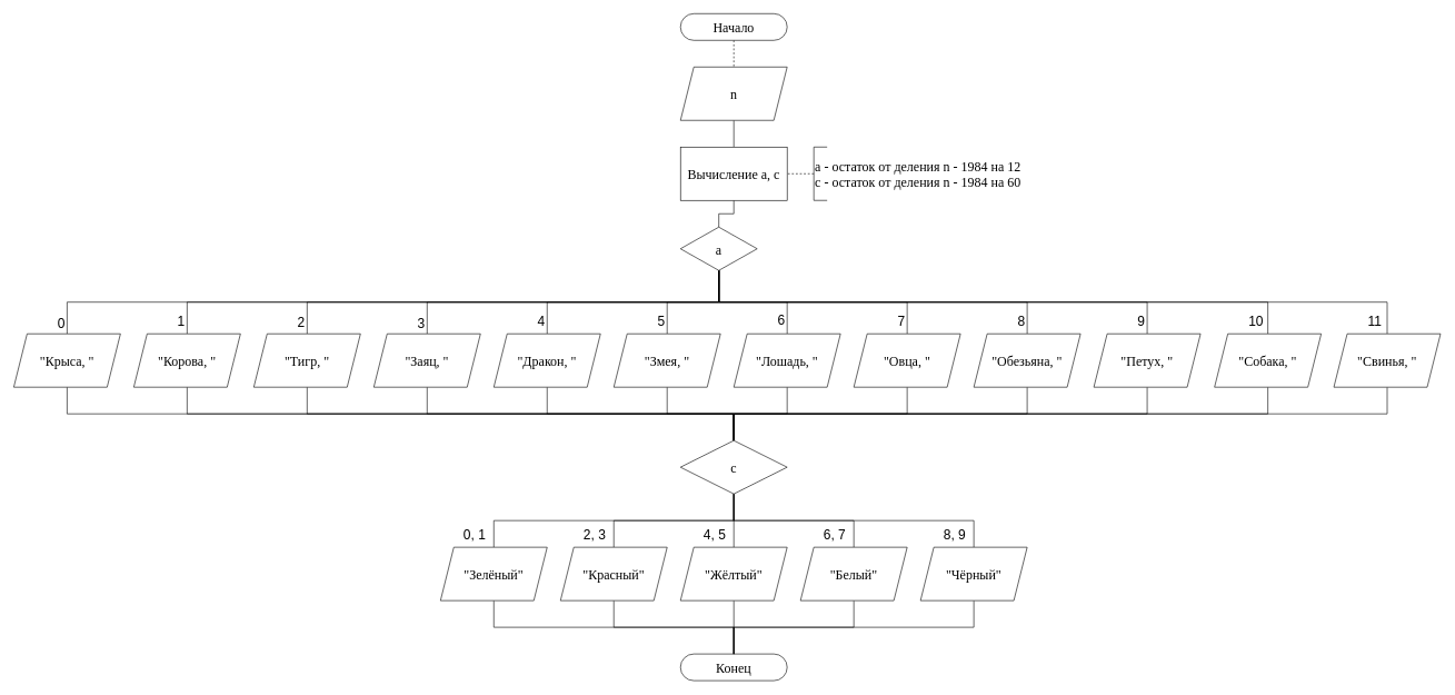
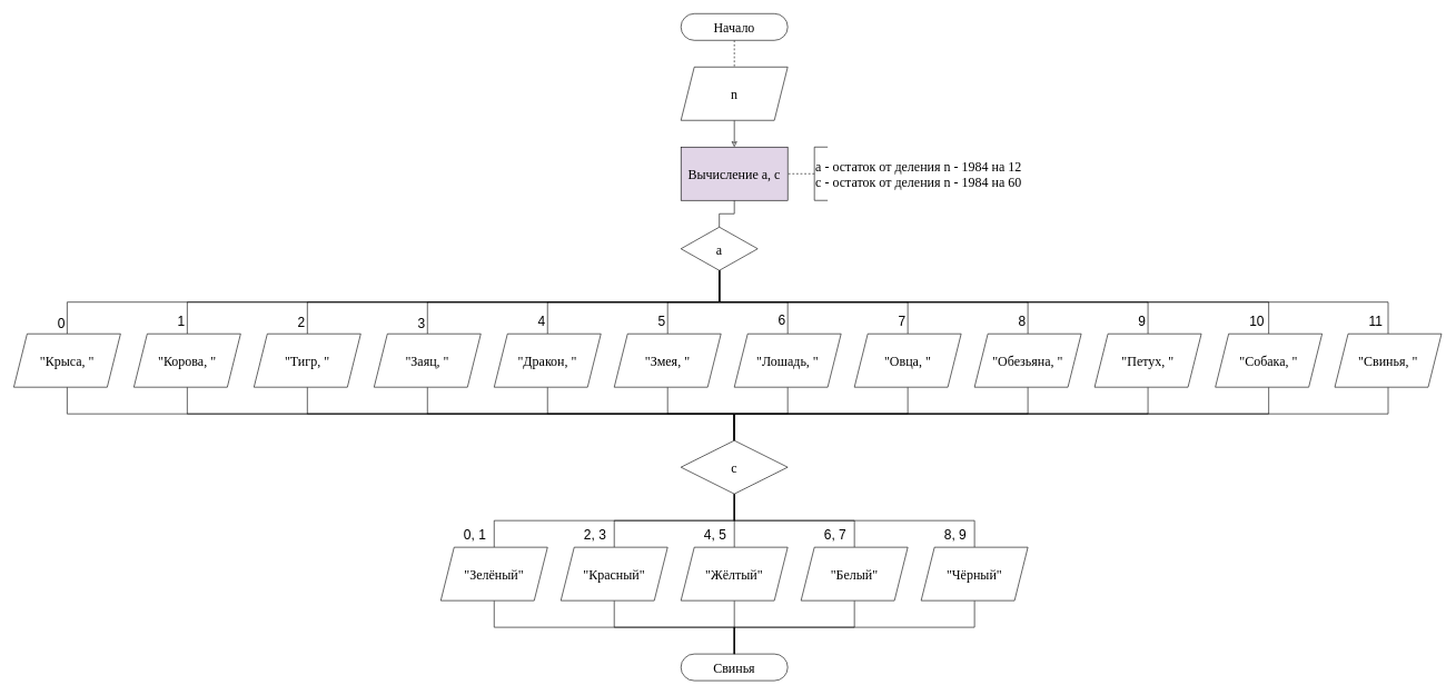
  <mxCell id="0" />
  <mxCell id="1" parent="0" />
  <mxCell id="2" value="" style="edgeStyle=orthogonalEdgeStyle;rounded=0;orthogonalLoop=1;jettySize=auto;html=1;endArrow=none;endFill=0;fontFamily=Times New Roman;fontSize=20;dashed=1;" parent="1" source="3" target="5" edge="1"><mxGeometry relative="1" as="geometry" /></mxCell>
  <mxCell id="3" value="Начало" style="rounded=1;whiteSpace=wrap;html=1;arcSize=50;fontFamily=Times New Roman;fontSize=20;" parent="1" vertex="1"><mxGeometry x="1020" y="20" width="160" height="40" as="geometry" /></mxCell>
- <mxCell id="4" value="" style="edgeStyle=orthogonalEdgeStyle;rounded=0;orthogonalLoop=1;jettySize=auto;html=1;endArrow=none;endFill=0;fontFamily=Times New Roman;fontSize=20;" parent="1" source="5" target="33" edge="1"><mxGeometry relative="1" as="geometry" /></mxCell>
+ <mxCell id="4" value="" style="edgeStyle=orthogonalEdgeStyle;rounded=0;orthogonalLoop=1;jettySize=auto;html=1;endArrow=classic;endFill=0;fontFamily=Times New Roman;fontSize=20;" parent="1" source="5" target="33" edge="1"><mxGeometry relative="1" as="geometry" /></mxCell>
  <mxCell id="5" value="n" style="shape=parallelogram;perimeter=parallelogramPerimeter;whiteSpace=wrap;html=1;fixedSize=1;fontFamily=Times New Roman;fontSize=20;" parent="1" vertex="1"><mxGeometry x="1020" y="100" width="160" height="80" as="geometry" /></mxCell>
  <mxCell id="6" value="" style="edgeStyle=orthogonalEdgeStyle;rounded=0;orthogonalLoop=1;jettySize=auto;html=1;endArrow=none;endFill=0;fontSize=20;" parent="1" source="30" target="41" edge="1"><mxGeometry relative="1" as="geometry" /></mxCell>
  <mxCell id="7" value="6" style="edgeLabel;html=1;align=center;verticalAlign=middle;resizable=0;points=[];fontSize=20;" parent="6" vertex="1" connectable="0"><mxGeometry x="0.861" relative="1" as="geometry"><mxPoint x="-10" y="-8" as="offset" /></mxGeometry></mxCell>
  <mxCell id="8" style="edgeStyle=orthogonalEdgeStyle;rounded=0;orthogonalLoop=1;jettySize=auto;html=1;endArrow=none;endFill=0;fontSize=20;" parent="1" source="30" target="39" edge="1"><mxGeometry relative="1" as="geometry" /></mxCell>
  <mxCell id="9" value="5" style="edgeLabel;html=1;align=center;verticalAlign=middle;resizable=0;points=[];fontSize=20;" parent="8" vertex="1" connectable="0"><mxGeometry x="0.899" relative="1" as="geometry"><mxPoint x="-10" y="-11" as="offset" /></mxGeometry></mxCell>
  <mxCell id="10" style="edgeStyle=orthogonalEdgeStyle;rounded=0;orthogonalLoop=1;jettySize=auto;html=1;endArrow=none;endFill=0;entryX=0.5;entryY=0;entryDx=0;entryDy=0;exitX=0.5;exitY=1;exitDx=0;exitDy=0;fontSize=20;" parent="1" source="30" target="37" edge="1"><mxGeometry relative="1" as="geometry" /></mxCell>
  <mxCell id="11" value="4" style="edgeLabel;html=1;align=center;verticalAlign=middle;resizable=0;points=[];fontSize=20;" parent="10" vertex="1" connectable="0"><mxGeometry x="0.952" relative="1" as="geometry"><mxPoint x="-10" y="-11" as="offset" /></mxGeometry></mxCell>
  <mxCell id="12" style="edgeStyle=orthogonalEdgeStyle;rounded=0;orthogonalLoop=1;jettySize=auto;html=1;exitX=0.5;exitY=1;exitDx=0;exitDy=0;entryX=0.5;entryY=0;entryDx=0;entryDy=0;endArrow=none;endFill=0;fontSize=20;" parent="1" source="30" target="49" edge="1"><mxGeometry relative="1" as="geometry" /></mxCell>
  <mxCell id="13" value="3" style="edgeLabel;html=1;align=center;verticalAlign=middle;resizable=0;points=[];fontSize=20;" parent="12" vertex="1" connectable="0"><mxGeometry x="0.904" relative="1" as="geometry"><mxPoint x="-10" y="8" as="offset" /></mxGeometry></mxCell>
  <mxCell id="14" style="edgeStyle=orthogonalEdgeStyle;rounded=0;orthogonalLoop=1;jettySize=auto;html=1;entryX=0.5;entryY=0;entryDx=0;entryDy=0;endArrow=none;endFill=0;exitX=0.5;exitY=1;exitDx=0;exitDy=0;fontSize=20;" parent="1" source="30" target="51" edge="1"><mxGeometry relative="1" as="geometry" /></mxCell>
  <mxCell id="15" value="2" style="edgeLabel;html=1;align=center;verticalAlign=middle;resizable=0;points=[];fontSize=20;" parent="14" vertex="1" connectable="0"><mxGeometry x="0.97" y="-2" relative="1" as="geometry"><mxPoint x="-8" y="-8" as="offset" /></mxGeometry></mxCell>
  <mxCell id="16" style="edgeStyle=orthogonalEdgeStyle;rounded=0;orthogonalLoop=1;jettySize=auto;html=1;entryX=0.5;entryY=0;entryDx=0;entryDy=0;endArrow=none;endFill=0;exitX=0.5;exitY=1;exitDx=0;exitDy=0;fontSize=20;" parent="1" source="30" target="55" edge="1"><mxGeometry relative="1" as="geometry" /></mxCell>
  <mxCell id="17" value="1" style="edgeLabel;html=1;align=center;verticalAlign=middle;resizable=0;points=[];fontSize=20;" parent="16" vertex="1" connectable="0"><mxGeometry x="0.975" relative="1" as="geometry"><mxPoint x="-10" y="-8" as="offset" /></mxGeometry></mxCell>
  <mxCell id="18" style="edgeStyle=orthogonalEdgeStyle;rounded=0;orthogonalLoop=1;jettySize=auto;html=1;entryX=0.5;entryY=0;entryDx=0;entryDy=0;endArrow=none;endFill=0;exitX=0.5;exitY=1;exitDx=0;exitDy=0;fontSize=20;" parent="1" source="30" target="59" edge="1"><mxGeometry relative="1" as="geometry" /></mxCell>
  <mxCell id="19" value="0" style="edgeLabel;html=1;align=center;verticalAlign=middle;resizable=0;points=[];fontSize=20;" parent="18" vertex="1" connectable="0"><mxGeometry x="0.953" y="-1" relative="1" as="geometry"><mxPoint x="-9" y="8" as="offset" /></mxGeometry></mxCell>
  <mxCell id="20" style="edgeStyle=orthogonalEdgeStyle;rounded=0;orthogonalLoop=1;jettySize=auto;html=1;entryX=0.5;entryY=0;entryDx=0;entryDy=0;endArrow=none;endFill=0;exitX=0.5;exitY=1;exitDx=0;exitDy=0;fontSize=20;" parent="1" source="30" target="43" edge="1"><mxGeometry relative="1" as="geometry" /></mxCell>
  <mxCell id="21" value="7" style="edgeLabel;html=1;align=center;verticalAlign=middle;resizable=0;points=[];fontSize=20;" parent="20" vertex="1" connectable="0"><mxGeometry x="0.945" y="1" relative="1" as="geometry"><mxPoint x="-11" y="-10" as="offset" /></mxGeometry></mxCell>
  <mxCell id="22" style="edgeStyle=orthogonalEdgeStyle;rounded=0;orthogonalLoop=1;jettySize=auto;html=1;entryX=0.5;entryY=0;entryDx=0;entryDy=0;endArrow=none;endFill=0;exitX=0.5;exitY=1;exitDx=0;exitDy=0;fontSize=20;" parent="1" source="30" target="45" edge="1"><mxGeometry relative="1" as="geometry" /></mxCell>
  <mxCell id="23" value="8" style="edgeLabel;html=1;align=center;verticalAlign=middle;resizable=0;points=[];fontSize=20;" parent="22" vertex="1" connectable="0"><mxGeometry x="0.969" y="2" relative="1" as="geometry"><mxPoint x="-12" y="-11" as="offset" /></mxGeometry></mxCell>
  <mxCell id="24" style="edgeStyle=orthogonalEdgeStyle;rounded=0;orthogonalLoop=1;jettySize=auto;html=1;entryX=0.5;entryY=0;entryDx=0;entryDy=0;endArrow=none;endFill=0;exitX=0.5;exitY=1;exitDx=0;exitDy=0;fontSize=20;" parent="1" source="30" target="47" edge="1"><mxGeometry relative="1" as="geometry" /></mxCell>
  <mxCell id="25" value="9" style="edgeLabel;html=1;align=center;verticalAlign=middle;resizable=0;points=[];fontSize=20;" parent="24" vertex="1" connectable="0"><mxGeometry x="0.971" relative="1" as="geometry"><mxPoint x="-10" y="-9" as="offset" /></mxGeometry></mxCell>
  <mxCell id="26" style="edgeStyle=orthogonalEdgeStyle;rounded=0;orthogonalLoop=1;jettySize=auto;html=1;entryX=0.5;entryY=0;entryDx=0;entryDy=0;endArrow=none;endFill=0;exitX=0.5;exitY=1;exitDx=0;exitDy=0;fontSize=20;" parent="1" source="30" target="53" edge="1"><mxGeometry relative="1" as="geometry" /></mxCell>
  <mxCell id="27" value="10" style="edgeLabel;html=1;align=center;verticalAlign=middle;resizable=0;points=[];fontSize=20;" parent="26" vertex="1" connectable="0"><mxGeometry x="0.976" y="-1" relative="1" as="geometry"><mxPoint x="-18" y="-8" as="offset" /></mxGeometry></mxCell>
  <mxCell id="28" style="edgeStyle=orthogonalEdgeStyle;rounded=0;orthogonalLoop=1;jettySize=auto;html=1;entryX=0.5;entryY=0;entryDx=0;entryDy=0;endArrow=none;endFill=0;exitX=0.5;exitY=1;exitDx=0;exitDy=0;fontSize=20;" parent="1" source="30" target="57" edge="1"><mxGeometry relative="1" as="geometry" /></mxCell>
  <mxCell id="29" value="11" style="edgeLabel;html=1;align=center;verticalAlign=middle;resizable=0;points=[];fontSize=20;" parent="28" vertex="1" connectable="0"><mxGeometry x="0.981" y="2" relative="1" as="geometry"><mxPoint x="-22" y="-9" as="offset" /></mxGeometry></mxCell>
  <mxCell id="30" value="a" style="rhombus;whiteSpace=wrap;html=1;fontFamily=Times New Roman;fontSize=20;" parent="1" vertex="1"><mxGeometry x="1020" y="340" width="115" height="65" as="geometry" /></mxCell>
- <mxCell id="31" value="Конец" style="rounded=1;whiteSpace=wrap;html=1;arcSize=50;fontFamily=Times New Roman;fontSize=20;" parent="1" vertex="1"><mxGeometry x="1020" y="980" width="160" height="40" as="geometry" /></mxCell>
+ <mxCell id="31" value="Свинья" style="rounded=1;whiteSpace=wrap;html=1;arcSize=50;fontFamily=Times New Roman;fontSize=20;" parent="1" vertex="1"><mxGeometry x="1020" y="980" width="160" height="40" as="geometry" /></mxCell>
  <mxCell id="32" value="" style="edgeStyle=orthogonalEdgeStyle;rounded=0;orthogonalLoop=1;jettySize=auto;html=1;endArrow=none;endFill=0;fontFamily=Times New Roman;fontSize=20;" parent="1" source="33" target="30" edge="1"><mxGeometry relative="1" as="geometry" /></mxCell>
- <mxCell id="33" value="Вычисление a, c" style="rounded=0;whiteSpace=wrap;html=1;fontSize=20;fontFamily=Times New Roman;" parent="1" vertex="1"><mxGeometry x="1020" y="220" width="160" height="80" as="geometry" /></mxCell>
+ <mxCell id="33" value="Вычисление a, c" style="rounded=0;whiteSpace=wrap;html=1;fontSize=20;fontFamily=Times New Roman;fillColor=#e1d5e7;" parent="1" vertex="1"><mxGeometry x="1020" y="220" width="160" height="80" as="geometry" /></mxCell>
  <mxCell id="34" value="" style="edgeStyle=orthogonalEdgeStyle;rounded=0;orthogonalLoop=1;jettySize=auto;html=1;fontSize=20;endArrow=none;endFill=0;dashed=1;fontFamily=Times New Roman;" parent="1" source="35" target="33" edge="1"><mxGeometry relative="1" as="geometry" /></mxCell>
  <mxCell id="35" value="&lt;div style=&quot;text-align: center; font-size: 20px;&quot;&gt;&lt;font style=&quot;font-size: 20px;&quot;&gt;a - остаток от деления n - 1984 на 12&lt;/font&gt;&lt;/div&gt;&lt;div style=&quot;text-align: center; font-size: 20px;&quot;&gt;&lt;div style=&quot;font-size: 20px;&quot;&gt;&lt;font style=&quot;font-size: 20px;&quot;&gt;с - остаток от деления n - 1984 на 60&lt;/font&gt;&lt;/div&gt;&lt;/div&gt;" style="strokeWidth=1;html=1;shape=mxgraph.flowchart.annotation_1;align=left;pointerEvents=1;fontSize=20;spacing=2;fontFamily=Times New Roman;" parent="1" vertex="1"><mxGeometry x="1220" y="220" width="20" height="80" as="geometry" /></mxCell>
  <mxCell id="36" style="edgeStyle=orthogonalEdgeStyle;rounded=0;orthogonalLoop=1;jettySize=auto;html=1;entryX=0.5;entryY=0;entryDx=0;entryDy=0;fontSize=20;endArrow=none;endFill=0;exitX=0.5;exitY=1;exitDx=0;exitDy=0;" parent="1" source="37" target="70" edge="1"><mxGeometry relative="1" as="geometry" /></mxCell>
  <mxCell id="37" value="&quot;Дракон, &quot;" style="shape=parallelogram;perimeter=parallelogramPerimeter;whiteSpace=wrap;html=1;fixedSize=1;fontFamily=Times New Roman;fontSize=20;" parent="1" vertex="1"><mxGeometry y="500" width="160" height="80" as="geometry" x="740" /></mxCell>
  <mxCell id="38" style="edgeStyle=orthogonalEdgeStyle;rounded=0;orthogonalLoop=1;jettySize=auto;html=1;fontSize=20;endArrow=none;endFill=0;exitX=0.5;exitY=1;exitDx=0;exitDy=0;" parent="1" source="39" edge="1"><mxGeometry relative="1" as="geometry"><mxPoint x="1100" y="640" as="targetPoint" /><Array as="points"><mxPoint x="1000" y="620" /><mxPoint x="1100" y="620" /></Array></mxGeometry></mxCell>
  <mxCell id="39" value="&quot;Змея, &quot;" style="shape=parallelogram;perimeter=parallelogramPerimeter;whiteSpace=wrap;html=1;fixedSize=1;fontFamily=Times New Roman;fontSize=20;" parent="1" vertex="1"><mxGeometry x="920" y="500" width="160" height="80" as="geometry" /></mxCell>
  <mxCell id="40" style="edgeStyle=orthogonalEdgeStyle;rounded=0;orthogonalLoop=1;jettySize=auto;html=1;entryX=0.5;entryY=0;entryDx=0;entryDy=0;fontSize=20;endArrow=none;endFill=0;" parent="1" source="41" target="70" edge="1"><mxGeometry relative="1" as="geometry" /></mxCell>
  <mxCell id="41" value="&quot;Лошадь, &quot;" style="shape=parallelogram;perimeter=parallelogramPerimeter;whiteSpace=wrap;html=1;fixedSize=1;fontFamily=Times New Roman;fontSize=20;" parent="1" vertex="1"><mxGeometry x="1100" y="500" width="160" height="80" as="geometry" /></mxCell>
  <mxCell id="42" style="edgeStyle=orthogonalEdgeStyle;rounded=0;orthogonalLoop=1;jettySize=auto;html=1;entryX=0.5;entryY=0;entryDx=0;entryDy=0;fontSize=20;endArrow=none;endFill=0;exitX=0.5;exitY=1;exitDx=0;exitDy=0;" parent="1" source="43" target="70" edge="1"><mxGeometry relative="1" as="geometry" /></mxCell>
  <mxCell id="43" value="&quot;Овца, &quot;" style="shape=parallelogram;perimeter=parallelogramPerimeter;whiteSpace=wrap;html=1;fixedSize=1;fontFamily=Times New Roman;fontSize=20;" parent="1" vertex="1"><mxGeometry x="1280" y="500" width="160" height="80" as="geometry" /></mxCell>
  <mxCell id="44" style="edgeStyle=orthogonalEdgeStyle;rounded=0;orthogonalLoop=1;jettySize=auto;html=1;entryX=0.5;entryY=0;entryDx=0;entryDy=0;fontSize=20;endArrow=none;endFill=0;exitX=0.5;exitY=1;exitDx=0;exitDy=0;exitPerimeter=0;" parent="1" source="45" target="70" edge="1"><mxGeometry relative="1" as="geometry" /></mxCell>
  <mxCell id="45" value="&quot;Обезьяна, &quot;" style="shape=parallelogram;perimeter=parallelogramPerimeter;whiteSpace=wrap;html=1;fixedSize=1;fontFamily=Times New Roman;fontSize=20;" parent="1" vertex="1"><mxGeometry x="1460" y="500" width="160" height="80" as="geometry" /></mxCell>
  <mxCell id="46" style="edgeStyle=orthogonalEdgeStyle;rounded=0;orthogonalLoop=1;jettySize=auto;html=1;fontSize=20;endArrow=none;endFill=0;exitX=0.5;exitY=1;exitDx=0;exitDy=0;" parent="1" source="47" target="70" edge="1"><mxGeometry relative="1" as="geometry" /></mxCell>
  <mxCell id="47" value="&quot;Петух, &quot;" style="shape=parallelogram;perimeter=parallelogramPerimeter;whiteSpace=wrap;html=1;fixedSize=1;fontFamily=Times New Roman;fontSize=20;" parent="1" vertex="1"><mxGeometry x="1640" y="500" width="160" height="80" as="geometry" /></mxCell>
  <mxCell id="48" style="edgeStyle=orthogonalEdgeStyle;rounded=0;orthogonalLoop=1;jettySize=auto;html=1;entryX=0.5;entryY=0;entryDx=0;entryDy=0;fontSize=20;endArrow=none;endFill=0;exitX=0.5;exitY=1;exitDx=0;exitDy=0;" parent="1" source="49" target="70" edge="1"><mxGeometry relative="1" as="geometry" /></mxCell>
  <mxCell id="49" value="&quot;Заяц, &quot;" style="shape=parallelogram;perimeter=parallelogramPerimeter;whiteSpace=wrap;html=1;fixedSize=1;fontFamily=Times New Roman;fontSize=20;" parent="1" vertex="1"><mxGeometry x="560" y="500" width="160" height="80" as="geometry" /></mxCell>
  <mxCell id="50" style="edgeStyle=orthogonalEdgeStyle;rounded=0;orthogonalLoop=1;jettySize=auto;html=1;entryX=0.5;entryY=0;entryDx=0;entryDy=0;fontSize=20;endArrow=none;endFill=0;exitX=0.5;exitY=1;exitDx=0;exitDy=0;" parent="1" source="51" target="70" edge="1"><mxGeometry relative="1" as="geometry" /></mxCell>
  <mxCell id="51" value="&quot;Тигр, &quot;" style="shape=parallelogram;perimeter=parallelogramPerimeter;whiteSpace=wrap;html=1;fixedSize=1;fontFamily=Times New Roman;fontSize=20;" parent="1" vertex="1"><mxGeometry x="380" y="500" width="160" height="80" as="geometry" /></mxCell>
  <mxCell id="52" style="edgeStyle=orthogonalEdgeStyle;rounded=0;orthogonalLoop=1;jettySize=auto;html=1;entryX=0.5;entryY=0;entryDx=0;entryDy=0;fontSize=20;endArrow=none;endFill=0;exitX=0.5;exitY=1;exitDx=0;exitDy=0;" parent="1" source="53" target="70" edge="1"><mxGeometry relative="1" as="geometry" /></mxCell>
  <mxCell id="53" value="&quot;Собака, &quot;" style="shape=parallelogram;perimeter=parallelogramPerimeter;whiteSpace=wrap;html=1;fixedSize=1;fontFamily=Times New Roman;fontSize=20;" parent="1" vertex="1"><mxGeometry x="1821" y="500" width="160" height="80" as="geometry" /></mxCell>
  <mxCell id="54" style="edgeStyle=orthogonalEdgeStyle;rounded=0;orthogonalLoop=1;jettySize=auto;html=1;entryX=0.5;entryY=0;entryDx=0;entryDy=0;fontSize=20;endArrow=none;endFill=0;exitX=0.5;exitY=1;exitDx=0;exitDy=0;" parent="1" source="55" target="70" edge="1"><mxGeometry relative="1" as="geometry" /></mxCell>
  <mxCell id="55" value="&quot;Корова, &quot;" style="shape=parallelogram;perimeter=parallelogramPerimeter;whiteSpace=wrap;html=1;fixedSize=1;fontFamily=Times New Roman;fontSize=20;" parent="1" vertex="1"><mxGeometry x="200" y="500" width="160" height="80" as="geometry" /></mxCell>
  <mxCell id="56" style="edgeStyle=orthogonalEdgeStyle;rounded=0;orthogonalLoop=1;jettySize=auto;html=1;fontSize=20;endArrow=none;endFill=0;exitX=0.5;exitY=1;exitDx=0;exitDy=0;" parent="1" source="57" target="70" edge="1"><mxGeometry relative="1" as="geometry" /></mxCell>
  <mxCell id="57" value="&quot;Свинья, &quot;" style="shape=parallelogram;perimeter=parallelogramPerimeter;whiteSpace=wrap;html=1;fixedSize=1;fontFamily=Times New Roman;fontSize=20;" parent="1" vertex="1"><mxGeometry x="2000" y="500" width="160" height="80" as="geometry" /></mxCell>
  <mxCell id="58" style="edgeStyle=orthogonalEdgeStyle;rounded=0;orthogonalLoop=1;jettySize=auto;html=1;entryX=0.5;entryY=0;entryDx=0;entryDy=0;fontSize=20;endArrow=none;endFill=0;exitX=0.5;exitY=1;exitDx=0;exitDy=0;" parent="1" source="59" target="70" edge="1"><mxGeometry relative="1" as="geometry" /></mxCell>
  <mxCell id="59" value="&quot;Крыса, &quot;" style="shape=parallelogram;perimeter=parallelogramPerimeter;whiteSpace=wrap;html=1;fixedSize=1;fontFamily=Times New Roman;fontSize=20;" parent="1" vertex="1"><mxGeometry x="20" y="500" width="160" height="80" as="geometry" /></mxCell>
  <mxCell id="60" value="" style="edgeStyle=orthogonalEdgeStyle;rounded=0;orthogonalLoop=1;jettySize=auto;html=1;endArrow=none;endFill=0;fontSize=20;" edge="1" parent="1" source="70" target="74"><mxGeometry relative="1" as="geometry" /></mxCell>
  <mxCell id="61" value="4, 5" style="edgeLabel;html=1;align=center;verticalAlign=middle;resizable=0;points=[];fontSize=20;" vertex="1" connectable="0" parent="60"><mxGeometry x="0.25" y="2" relative="1" as="geometry"><mxPoint x="-32" y="10" as="offset" /></mxGeometry></mxCell>
  <mxCell id="62" style="edgeStyle=orthogonalEdgeStyle;rounded=0;orthogonalLoop=1;jettySize=auto;html=1;entryX=0.5;entryY=0;entryDx=0;entryDy=0;endArrow=none;endFill=0;exitX=0.5;exitY=1;exitDx=0;exitDy=0;exitPerimeter=0;fontSize=20;" edge="1" parent="1" source="70" target="76"><mxGeometry relative="1" as="geometry" /></mxCell>
  <mxCell id="63" value="6, 7" style="edgeLabel;html=1;align=center;verticalAlign=middle;resizable=0;points=[];fontSize=20;" vertex="1" connectable="0" parent="62"><mxGeometry x="0.739" y="3" relative="1" as="geometry"><mxPoint x="-33" y="14" as="offset" /></mxGeometry></mxCell>
  <mxCell id="64" style="edgeStyle=orthogonalEdgeStyle;rounded=0;orthogonalLoop=1;jettySize=auto;html=1;entryX=0.5;entryY=0;entryDx=0;entryDy=0;endArrow=none;endFill=0;exitX=0.5;exitY=1;exitDx=0;exitDy=0;fontSize=20;" edge="1" parent="1" source="70" target="78"><mxGeometry relative="1" as="geometry" /></mxCell>
  <mxCell id="65" value="8, 9" style="edgeLabel;html=1;align=center;verticalAlign=middle;resizable=0;points=[];fontSize=20;" vertex="1" connectable="0" parent="64"><mxGeometry x="0.846" y="1" relative="1" as="geometry"><mxPoint x="-31" y="14" as="offset" /></mxGeometry></mxCell>
  <mxCell id="66" style="edgeStyle=orthogonalEdgeStyle;rounded=0;orthogonalLoop=1;jettySize=auto;html=1;entryX=0.5;entryY=0;entryDx=0;entryDy=0;endArrow=none;endFill=0;exitX=0.5;exitY=1;exitDx=0;exitDy=0;fontSize=20;" edge="1" parent="1" source="70" target="72"><mxGeometry relative="1" as="geometry" /></mxCell>
  <mxCell id="67" value="2, 3" style="edgeLabel;html=1;align=center;verticalAlign=middle;resizable=0;points=[];fontSize=20;" vertex="1" connectable="0" parent="66"><mxGeometry x="0.739" y="1" relative="1" as="geometry"><mxPoint x="-31" y="14" as="offset" /></mxGeometry></mxCell>
  <mxCell id="68" style="edgeStyle=orthogonalEdgeStyle;rounded=0;orthogonalLoop=1;jettySize=auto;html=1;endArrow=none;endFill=0;exitX=0.5;exitY=1;exitDx=0;exitDy=0;fontSize=20;" edge="1" parent="1" source="70" target="80"><mxGeometry relative="1" as="geometry" /></mxCell>
  <mxCell id="69" value="0, 1" style="edgeLabel;html=1;align=center;verticalAlign=middle;resizable=0;points=[];fontSize=20;" vertex="1" connectable="0" parent="68"><mxGeometry x="0.85" y="2" relative="1" as="geometry"><mxPoint x="-32" y="13" as="offset" /></mxGeometry></mxCell>
  <mxCell id="70" value="с" style="rhombus;whiteSpace=wrap;html=1;fontFamily=Times New Roman;fontSize=20;" parent="1" vertex="1"><mxGeometry x="1020" y="660" width="160" height="80" as="geometry" /></mxCell>
  <mxCell id="71" style="edgeStyle=orthogonalEdgeStyle;rounded=0;orthogonalLoop=1;jettySize=auto;html=1;entryX=0.5;entryY=0;entryDx=0;entryDy=0;fontSize=20;endArrow=none;endFill=0;exitX=0.5;exitY=1;exitDx=0;exitDy=0;" edge="1" parent="1" source="72" target="31"><mxGeometry relative="1" as="geometry" /></mxCell>
  <mxCell id="72" value="&quot;Красный&quot;" style="shape=parallelogram;perimeter=parallelogramPerimeter;whiteSpace=wrap;html=1;fixedSize=1;fontFamily=Times New Roman;fontSize=20;" vertex="1" parent="1"><mxGeometry x="840" y="820" width="160" height="80" as="geometry" /></mxCell>
  <mxCell id="73" style="edgeStyle=orthogonalEdgeStyle;rounded=0;orthogonalLoop=1;jettySize=auto;html=1;entryX=0.5;entryY=0;entryDx=0;entryDy=0;fontSize=20;endArrow=none;endFill=0;" edge="1" parent="1" source="74" target="31"><mxGeometry relative="1" as="geometry" /></mxCell>
  <mxCell id="74" value="&quot;Жёлтый&quot;" style="shape=parallelogram;perimeter=parallelogramPerimeter;whiteSpace=wrap;html=1;fixedSize=1;fontFamily=Times New Roman;fontSize=20;" vertex="1" parent="1"><mxGeometry x="1020" y="820" width="160" height="80" as="geometry" /></mxCell>
  <mxCell id="75" style="edgeStyle=orthogonalEdgeStyle;rounded=0;orthogonalLoop=1;jettySize=auto;html=1;entryX=0.5;entryY=0;entryDx=0;entryDy=0;fontSize=20;endArrow=none;endFill=0;exitX=0.5;exitY=1;exitDx=0;exitDy=0;" edge="1" parent="1" source="76" target="31"><mxGeometry relative="1" as="geometry" /></mxCell>
  <mxCell id="76" value="&quot;Белый&quot;" style="shape=parallelogram;perimeter=parallelogramPerimeter;whiteSpace=wrap;html=1;fixedSize=1;fontFamily=Times New Roman;fontSize=20;" vertex="1" parent="1"><mxGeometry x="1200" y="820" width="160" height="80" as="geometry" /></mxCell>
  <mxCell id="77" style="edgeStyle=orthogonalEdgeStyle;rounded=0;orthogonalLoop=1;jettySize=auto;html=1;entryX=0.5;entryY=0;entryDx=0;entryDy=0;fontSize=20;endArrow=none;endFill=0;exitX=0.5;exitY=1;exitDx=0;exitDy=0;" edge="1" parent="1" source="78" target="31"><mxGeometry relative="1" as="geometry" /></mxCell>
  <mxCell id="78" value="&quot;Чёрный&quot;" style="shape=parallelogram;perimeter=parallelogramPerimeter;whiteSpace=wrap;html=1;fixedSize=1;fontFamily=Times New Roman;fontSize=20;" vertex="1" parent="1"><mxGeometry x="1380" y="820" width="160" height="80" as="geometry" /></mxCell>
  <mxCell id="79" style="edgeStyle=orthogonalEdgeStyle;rounded=0;orthogonalLoop=1;jettySize=auto;html=1;entryX=0.5;entryY=0;entryDx=0;entryDy=0;fontSize=20;endArrow=none;endFill=0;exitX=0.5;exitY=1;exitDx=0;exitDy=0;" edge="1" parent="1" source="80" target="31"><mxGeometry relative="1" as="geometry" /></mxCell>
  <mxCell id="80" value="&quot;Зелёный&quot;" style="shape=parallelogram;perimeter=parallelogramPerimeter;whiteSpace=wrap;html=1;fixedSize=1;fontFamily=Times New Roman;fontSize=20;" vertex="1" parent="1"><mxGeometry x="660" y="820" width="160" height="80" as="geometry" /></mxCell>
